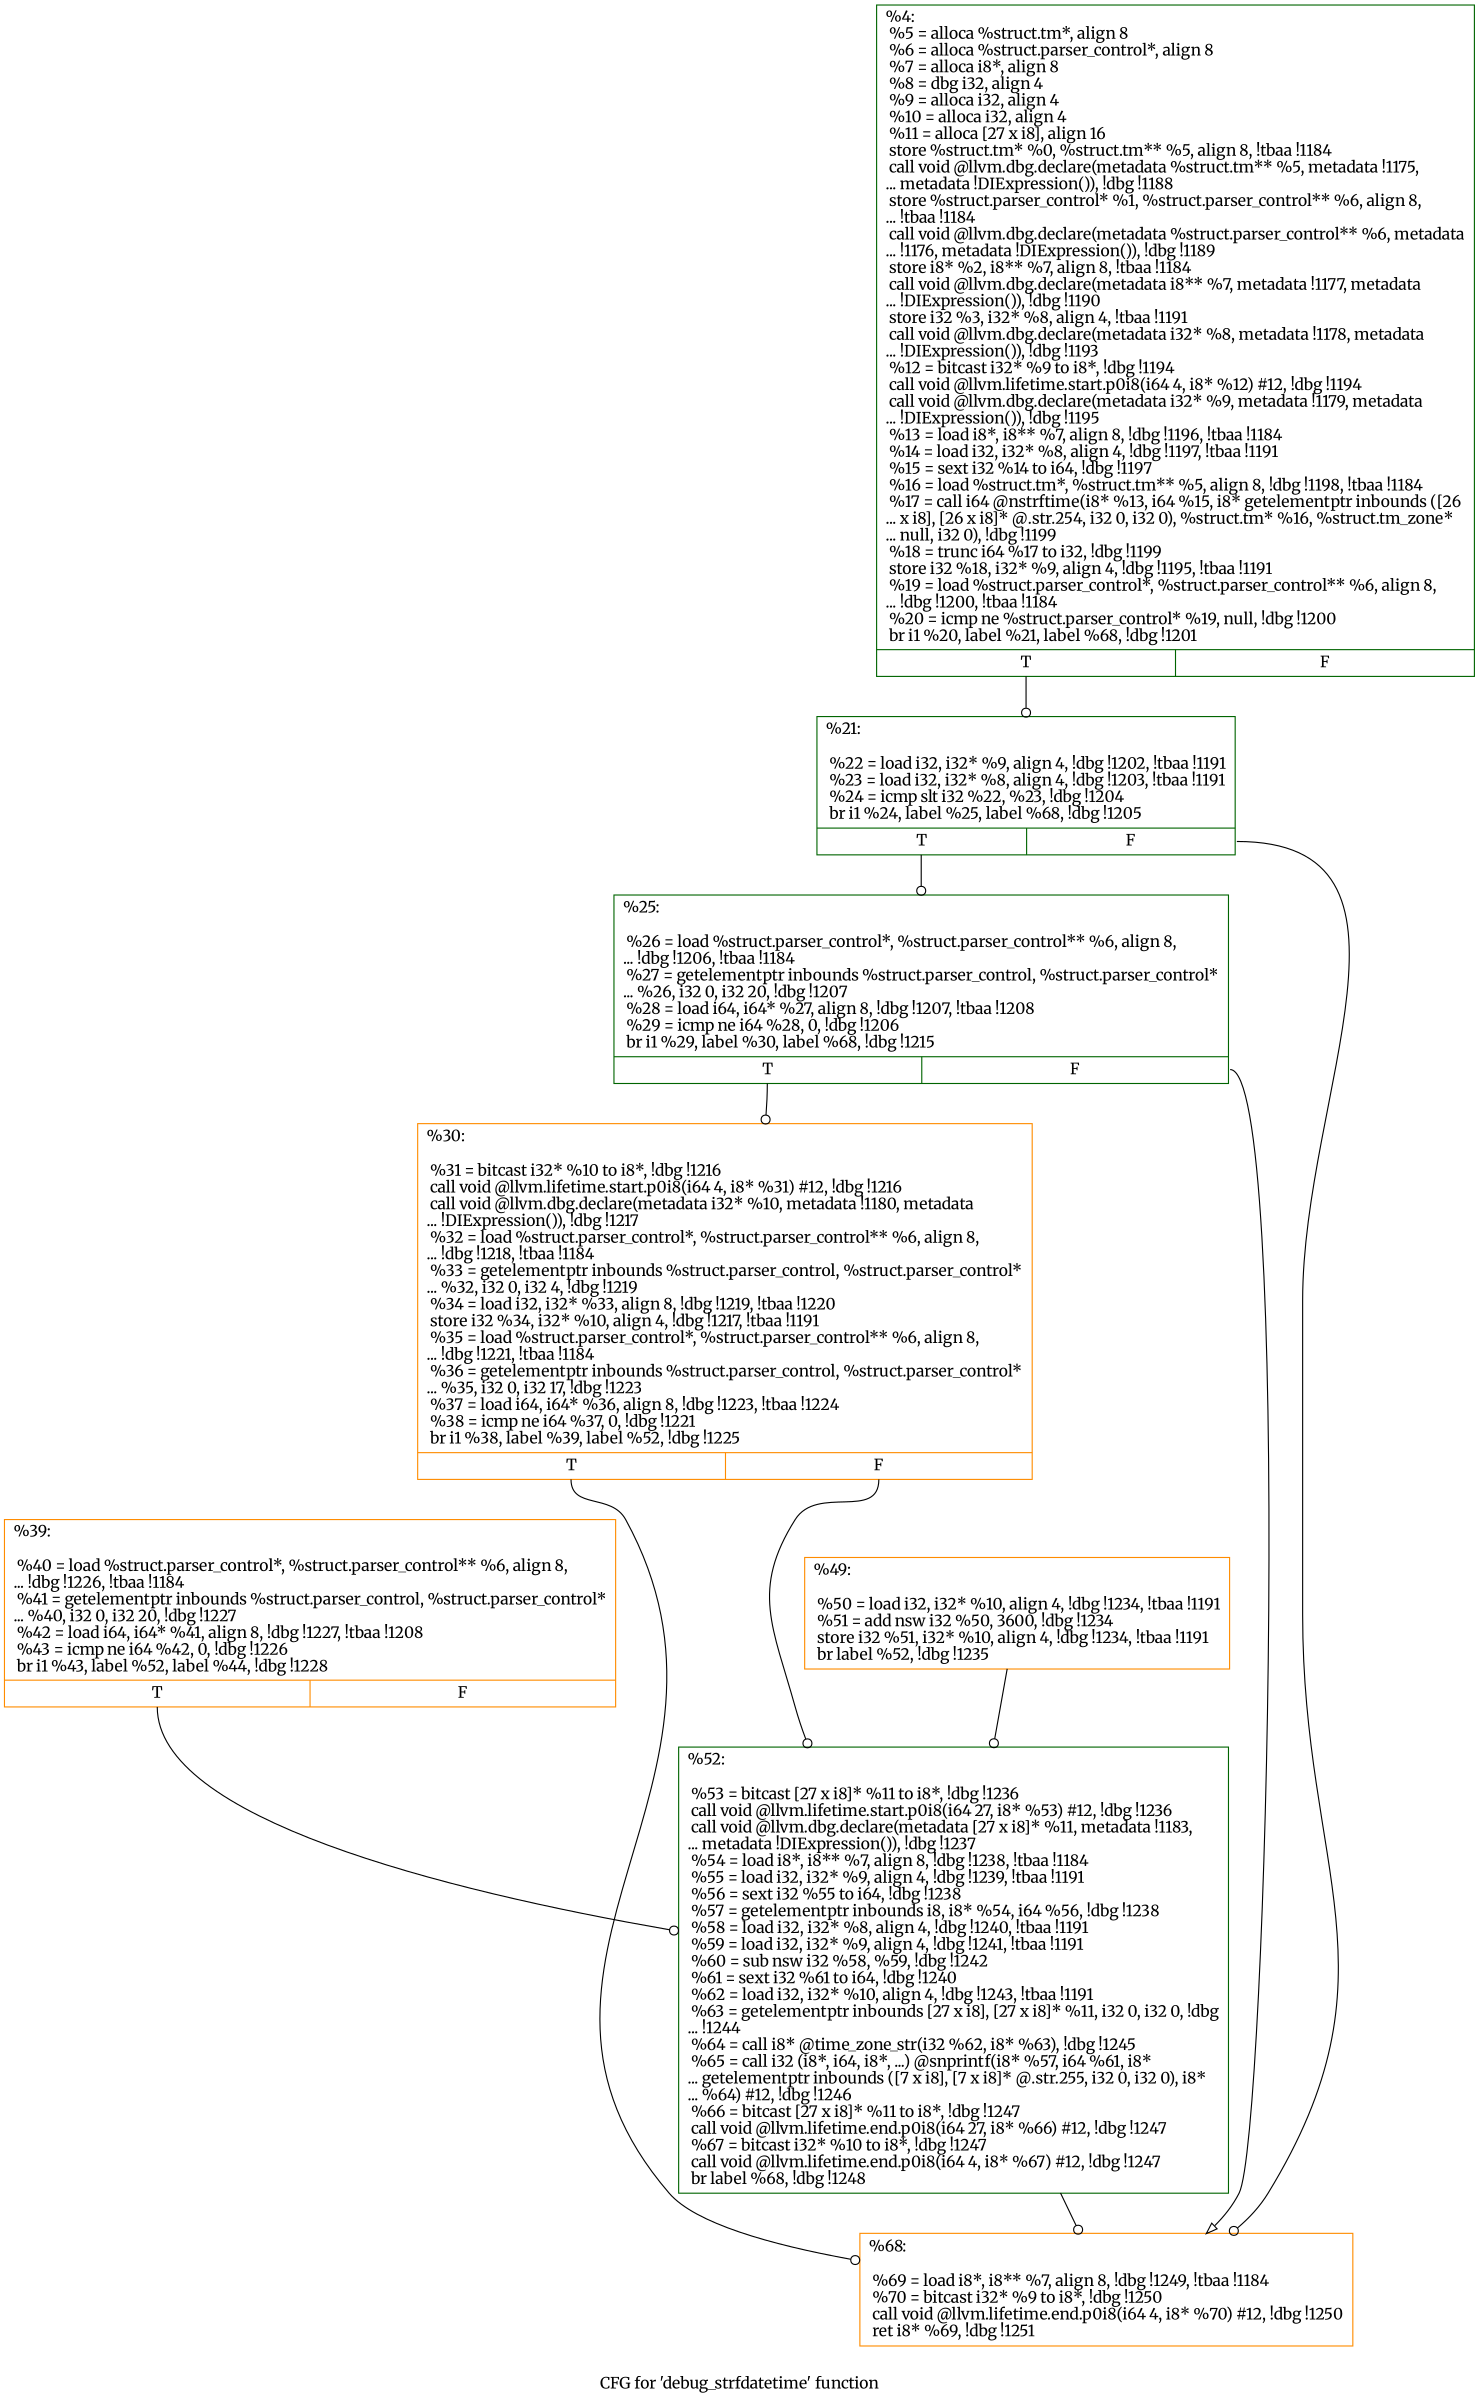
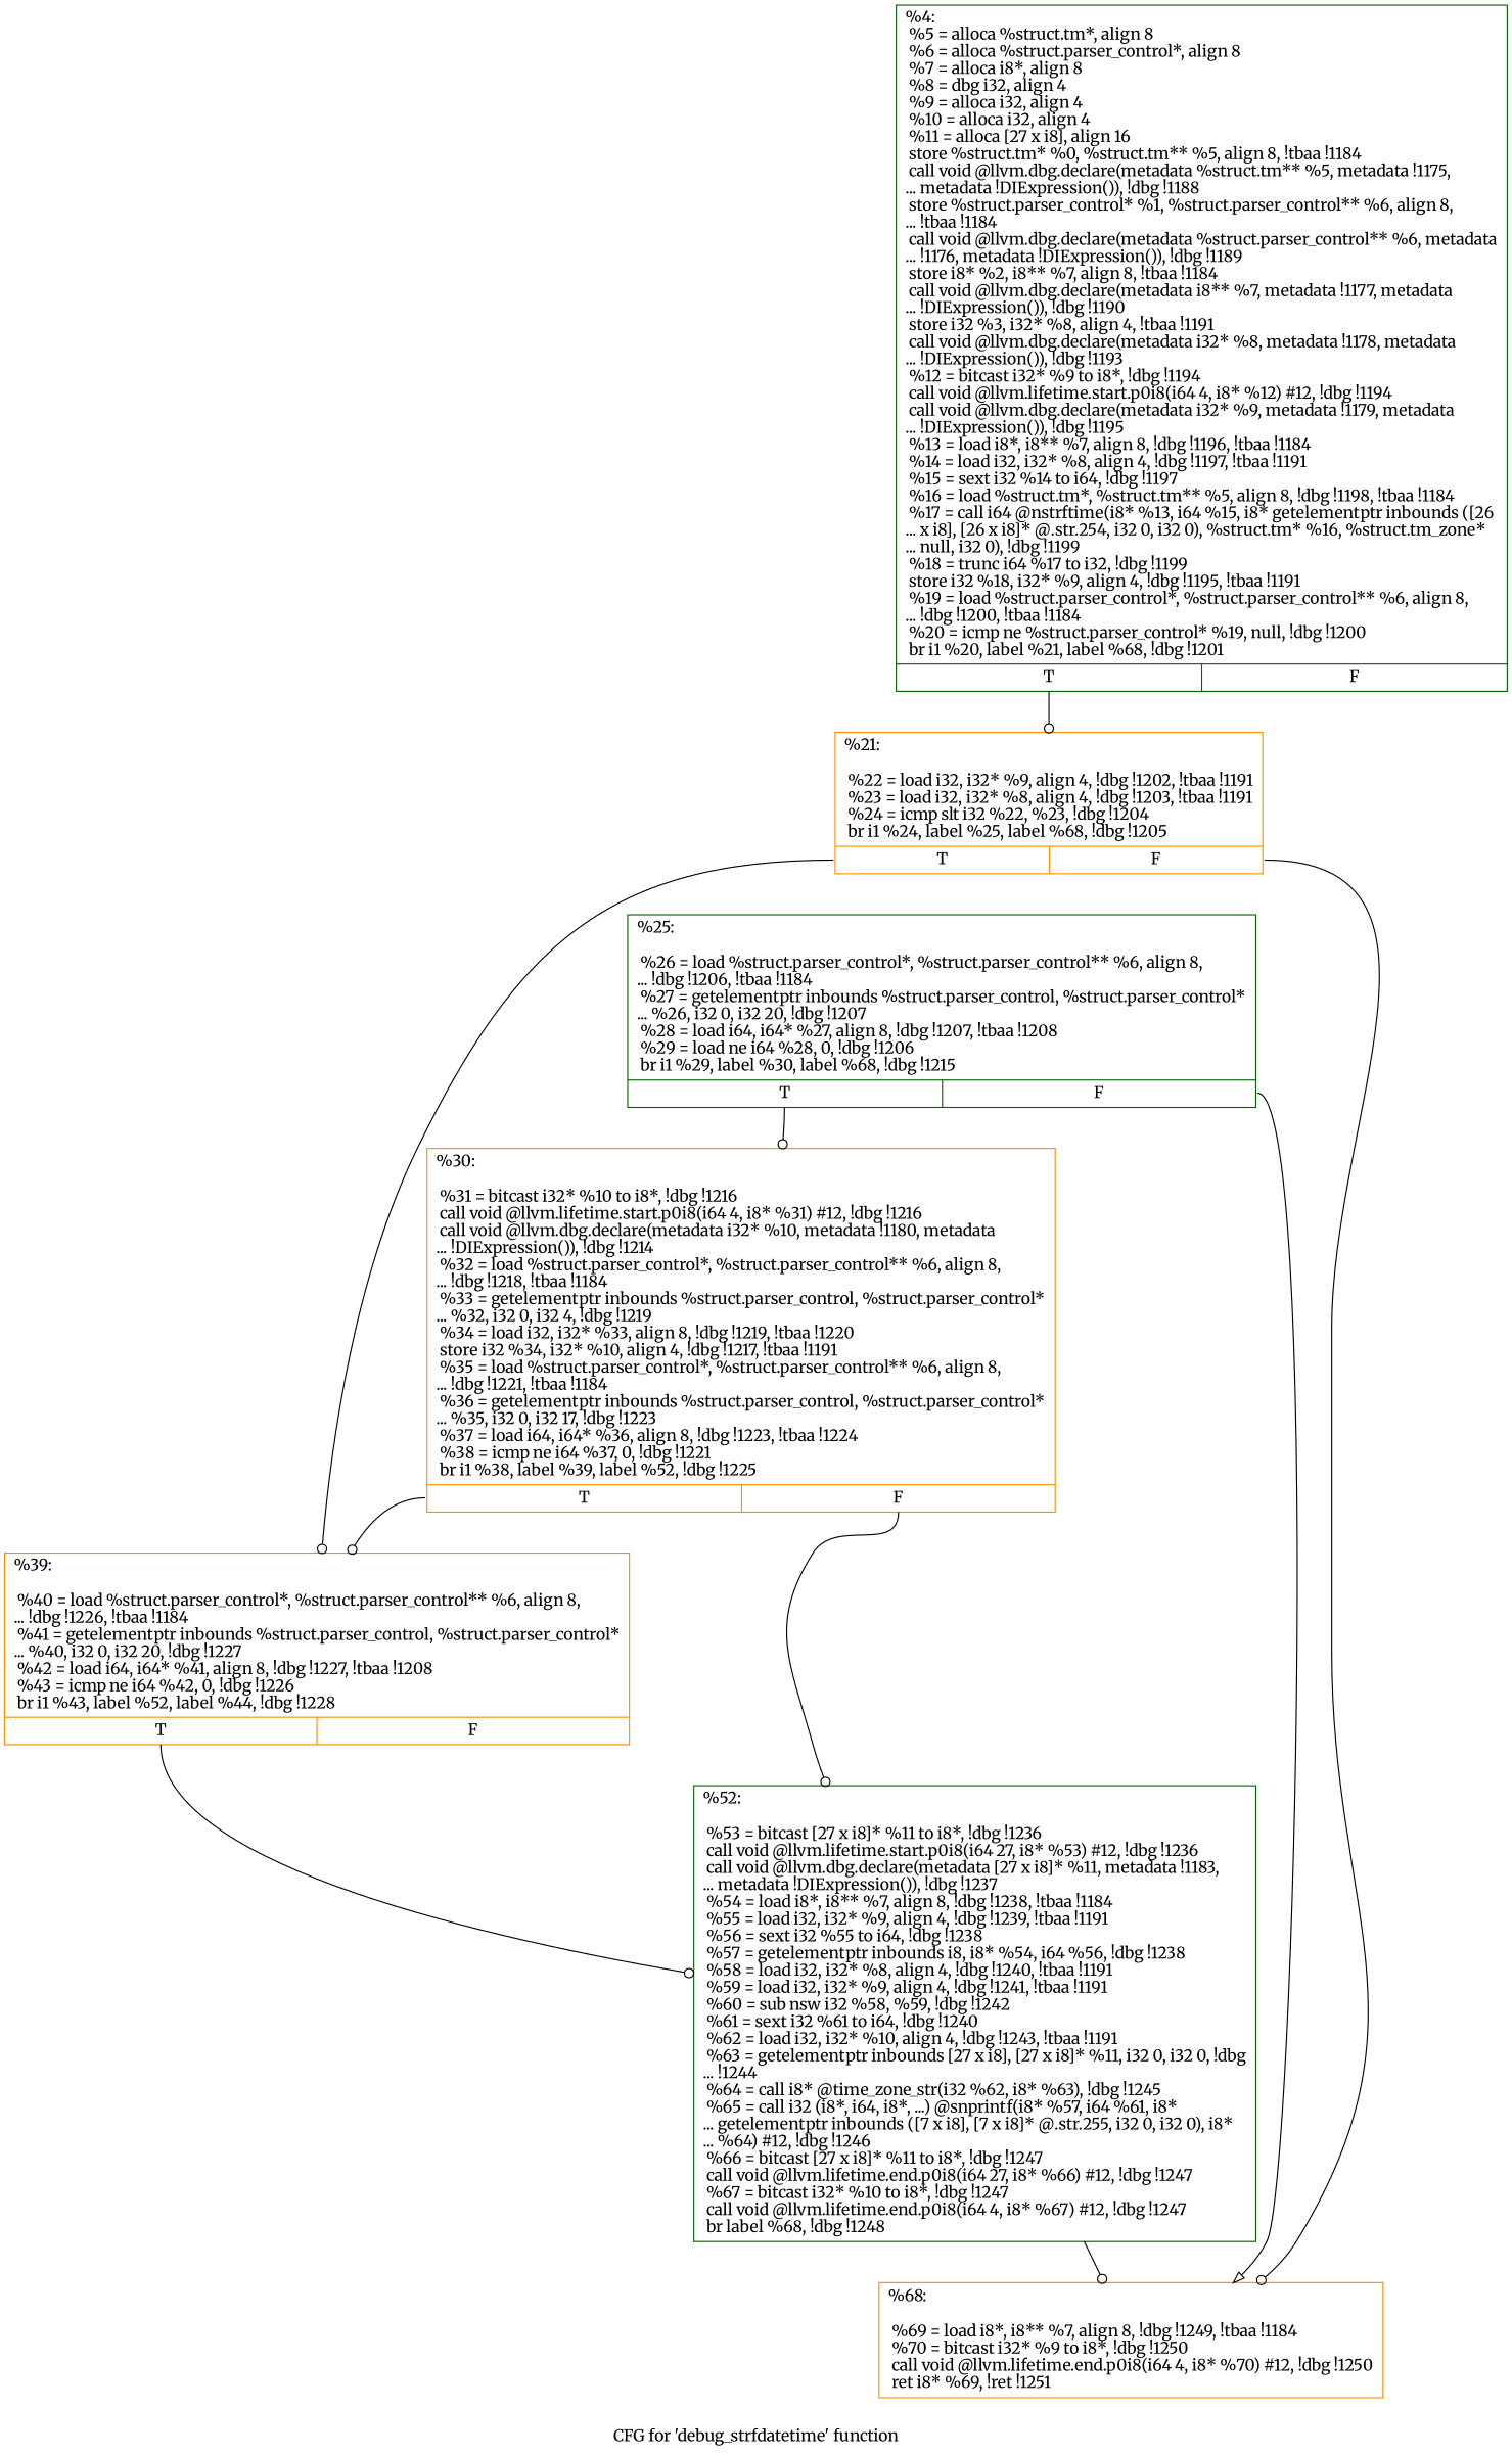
  digraph {
    fontname=Merriweather
    label="CFG for 'debug_strfdatetime' function"
    node [color=darkgreen fontname=Merriweather shape=record]
    edge [arrowhead=odot fontname=Merriweather tailport=s0]
    n1 [label="{%4:\l  %5 = alloca %struct.tm*, align 8\l  %6 = alloca %struct.parser_control*, align 8\l  %7 = alloca i8*, align 8\l  %8 = dbg i32, align 4\l  %9 = alloca i32, align 4\l  %10 = alloca i32, align 4\l  %11 = alloca [27 x i8], align 16\l  store %struct.tm* %0, %struct.tm** %5, align 8, !tbaa !1184\l  call void @llvm.dbg.declare(metadata %struct.tm** %5, metadata !1175,\l... metadata !DIExpression()), !dbg !1188\l  store %struct.parser_control* %1, %struct.parser_control** %6, align 8,\l... !tbaa !1184\l  call void @llvm.dbg.declare(metadata %struct.parser_control** %6, metadata\l... !1176, metadata !DIExpression()), !dbg !1189\l  store i8* %2, i8** %7, align 8, !tbaa !1184\l  call void @llvm.dbg.declare(metadata i8** %7, metadata !1177, metadata\l... !DIExpression()), !dbg !1190\l  store i32 %3, i32* %8, align 4, !tbaa !1191\l  call void @llvm.dbg.declare(metadata i32* %8, metadata !1178, metadata\l... !DIExpression()), !dbg !1193\l  %12 = bitcast i32* %9 to i8*, !dbg !1194\l  call void @llvm.lifetime.start.p0i8(i64 4, i8* %12) #12, !dbg !1194\l  call void @llvm.dbg.declare(metadata i32* %9, metadata !1179, metadata\l... !DIExpression()), !dbg !1195\l  %13 = load i8*, i8** %7, align 8, !dbg !1196, !tbaa !1184\l  %14 = load i32, i32* %8, align 4, !dbg !1197, !tbaa !1191\l  %15 = sext i32 %14 to i64, !dbg !1197\l  %16 = load %struct.tm*, %struct.tm** %5, align 8, !dbg !1198, !tbaa !1184\l  %17 = call i64 @nstrftime(i8* %13, i64 %15, i8* getelementptr inbounds ([26\l... x i8], [26 x i8]* @.str.254, i32 0, i32 0), %struct.tm* %16, %struct.tm_zone*\l... null, i32 0), !dbg !1199\l  %18 = trunc i64 %17 to i32, !dbg !1199\l  store i32 %18, i32* %9, align 4, !dbg !1195, !tbaa !1191\l  %19 = load %struct.parser_control*, %struct.parser_control** %6, align 8,\l... !dbg !1200, !tbaa !1184\l  %20 = icmp ne %struct.parser_control* %19, null, !dbg !1200\l  br i1 %20, label %21, label %68, !dbg !1201\l|{<s0>T|<s1>F}}"]
-   n2 [label="{%21:\l\l  %22 = load i32, i32* %9, align 4, !dbg !1202, !tbaa !1191\l  %23 = load i32, i32* %8, align 4, !dbg !1203, !tbaa !1191\l  %24 = icmp slt i32 %22, %23, !dbg !1204\l  br i1 %24, label %25, label %68, !dbg !1205\l|{<s0>T|<s1>F}}"]
-   n3 [color=darkorange label="{%68:\l\l  %69 = load i8*, i8** %7, align 8, !dbg !1249, !tbaa !1184\l  %70 = bitcast i32* %9 to i8*, !dbg !1250\l  call void @llvm.lifetime.end.p0i8(i64 4, i8* %70) #12, !dbg !1250\l  ret i8* %69, !dbg !1251\l}"]
-   n4 [label="{%25:\l\l  %26 = load %struct.parser_control*, %struct.parser_control** %6, align 8,\l... !dbg !1206, !tbaa !1184\l  %27 = getelementptr inbounds %struct.parser_control, %struct.parser_control*\l... %26, i32 0, i32 20, !dbg !1207\l  %28 = load i64, i64* %27, align 8, !dbg !1207, !tbaa !1208\l  %29 = icmp ne i64 %28, 0, !dbg !1206\l  br i1 %29, label %30, label %68, !dbg !1215\l|{<s0>T|<s1>F}}"]
-   n5 [color=darkorange label="{%30:\l\l  %31 = bitcast i32* %10 to i8*, !dbg !1216\l  call void @llvm.lifetime.start.p0i8(i64 4, i8* %31) #12, !dbg !1216\l  call void @llvm.dbg.declare(metadata i32* %10, metadata !1180, metadata\l... !DIExpression()), !dbg !1217\l  %32 = load %struct.parser_control*, %struct.parser_control** %6, align 8,\l... !dbg !1218, !tbaa !1184\l  %33 = getelementptr inbounds %struct.parser_control, %struct.parser_control*\l... %32, i32 0, i32 4, !dbg !1219\l  %34 = load i32, i32* %33, align 8, !dbg !1219, !tbaa !1220\l  store i32 %34, i32* %10, align 4, !dbg !1217, !tbaa !1191\l  %35 = load %struct.parser_control*, %struct.parser_control** %6, align 8,\l... !dbg !1221, !tbaa !1184\l  %36 = getelementptr inbounds %struct.parser_control, %struct.parser_control*\l... %35, i32 0, i32 17, !dbg !1223\l  %37 = load i64, i64* %36, align 8, !dbg !1223, !tbaa !1224\l  %38 = icmp ne i64 %37, 0, !dbg !1221\l  br i1 %38, label %39, label %52, !dbg !1225\l|{<s0>T|<s1>F}}"]
+   n2 [color=darkorange label="{%21:\l\l  %22 = load i32, i32* %9, align 4, !dbg !1202, !tbaa !1191\l  %23 = load i32, i32* %8, align 4, !dbg !1203, !tbaa !1191\l  %24 = icmp slt i32 %22, %23, !dbg !1204\l  br i1 %24, label %25, label %68, !dbg !1205\l|{<s0>T|<s1>F}}"]
+   n3 [color=darkorange label="{%68:\l\l  %69 = load i8*, i8** %7, align 8, !dbg !1249, !tbaa !1184\l  %70 = bitcast i32* %9 to i8*, !dbg !1250\l  call void @llvm.lifetime.end.p0i8(i64 4, i8* %70) #12, !dbg !1250\l  ret i8* %69, !ret !1251\l}"]
+   n4 [label="{%25:\l\l  %26 = load %struct.parser_control*, %struct.parser_control** %6, align 8,\l... !dbg !1206, !tbaa !1184\l  %27 = getelementptr inbounds %struct.parser_control, %struct.parser_control*\l... %26, i32 0, i32 20, !dbg !1207\l  %28 = load i64, i64* %27, align 8, !dbg !1207, !tbaa !1208\l  %29 = load ne i64 %28, 0, !dbg !1206\l  br i1 %29, label %30, label %68, !dbg !1215\l|{<s0>T|<s1>F}}"]
+   n5 [color=darkorange label="{%30:\l\l  %31 = bitcast i32* %10 to i8*, !dbg !1216\l  call void @llvm.lifetime.start.p0i8(i64 4, i8* %31) #12, !dbg !1216\l  call void @llvm.dbg.declare(metadata i32* %10, metadata !1180, metadata\l... !DIExpression()), !dbg !1214\l  %32 = load %struct.parser_control*, %struct.parser_control** %6, align 8,\l... !dbg !1218, !tbaa !1184\l  %33 = getelementptr inbounds %struct.parser_control, %struct.parser_control*\l... %32, i32 0, i32 4, !dbg !1219\l  %34 = load i32, i32* %33, align 8, !dbg !1219, !tbaa !1220\l  store i32 %34, i32* %10, align 4, !dbg !1217, !tbaa !1191\l  %35 = load %struct.parser_control*, %struct.parser_control** %6, align 8,\l... !dbg !1221, !tbaa !1184\l  %36 = getelementptr inbounds %struct.parser_control, %struct.parser_control*\l... %35, i32 0, i32 17, !dbg !1223\l  %37 = load i64, i64* %36, align 8, !dbg !1223, !tbaa !1224\l  %38 = icmp ne i64 %37, 0, !dbg !1221\l  br i1 %38, label %39, label %52, !dbg !1225\l|{<s0>T|<s1>F}}"]
    n6 [color=darkorange label="{%39:\l\l  %40 = load %struct.parser_control*, %struct.parser_control** %6, align 8,\l... !dbg !1226, !tbaa !1184\l  %41 = getelementptr inbounds %struct.parser_control, %struct.parser_control*\l... %40, i32 0, i32 20, !dbg !1227\l  %42 = load i64, i64* %41, align 8, !dbg !1227, !tbaa !1208\l  %43 = icmp ne i64 %42, 0, !dbg !1226\l  br i1 %43, label %52, label %44, !dbg !1228\l|{<s0>T|<s1>F}}"]
    n7 [label="{%52:\l\l  %53 = bitcast [27 x i8]* %11 to i8*, !dbg !1236\l  call void @llvm.lifetime.start.p0i8(i64 27, i8* %53) #12, !dbg !1236\l  call void @llvm.dbg.declare(metadata [27 x i8]* %11, metadata !1183,\l... metadata !DIExpression()), !dbg !1237\l  %54 = load i8*, i8** %7, align 8, !dbg !1238, !tbaa !1184\l  %55 = load i32, i32* %9, align 4, !dbg !1239, !tbaa !1191\l  %56 = sext i32 %55 to i64, !dbg !1238\l  %57 = getelementptr inbounds i8, i8* %54, i64 %56, !dbg !1238\l  %58 = load i32, i32* %8, align 4, !dbg !1240, !tbaa !1191\l  %59 = load i32, i32* %9, align 4, !dbg !1241, !tbaa !1191\l  %60 = sub nsw i32 %58, %59, !dbg !1242\l  %61 = sext i32 %61 to i64, !dbg !1240\l  %62 = load i32, i32* %10, align 4, !dbg !1243, !tbaa !1191\l  %63 = getelementptr inbounds [27 x i8], [27 x i8]* %11, i32 0, i32 0, !dbg\l... !1244\l  %64 = call i8* @time_zone_str(i32 %62, i8* %63), !dbg !1245\l  %65 = call i32 (i8*, i64, i8*, ...) @snprintf(i8* %57, i64 %61, i8*\l... getelementptr inbounds ([7 x i8], [7 x i8]* @.str.255, i32 0, i32 0), i8*\l... %64) #12, !dbg !1246\l  %66 = bitcast [27 x i8]* %11 to i8*, !dbg !1247\l  call void @llvm.lifetime.end.p0i8(i64 27, i8* %66) #12, !dbg !1247\l  %67 = bitcast i32* %10 to i8*, !dbg !1247\l  call void @llvm.lifetime.end.p0i8(i64 4, i8* %67) #12, !dbg !1247\l  br label %68, !dbg !1248\l}"]
-   n8 [color=darkorange label="{%49:\l\l  %50 = load i32, i32* %10, align 4, !dbg !1234, !tbaa !1191\l  %51 = add nsw i32 %50, 3600, !dbg !1234\l  store i32 %51, i32* %10, align 4, !dbg !1234, !tbaa !1191\l  br label %52, !dbg !1235\l}"]
    n1 -> n2
    n2 -> n3 [tailport=s1]
-   n2 -> n4
+   n2 -> n6
    n4 -> n3 [arrowhead=onormal tailport=s1]
    n4 -> n5
-   n5 -> n3
+   n5 -> n6
    n5 -> n7 [tailport=s1]
    n6 -> n7
    n7 -> n3
-   n8 -> n7
  }
